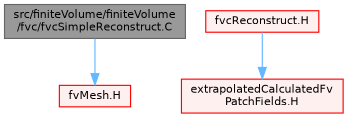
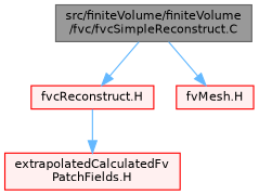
  digraph {
    node [color=red fillcolor="#FFF0F0" fontname=Helvetica fontsize=10 shape=box style=filled]
    edge [color=steelblue1 fontname=Helvetica fontsize=10 labelfontname=Helvetica labelfontsize=10 style=solid]
    n1 [color=gray40 fillcolor=grey60 fontcolor=black height=0.2 label="src/finiteVolume/finiteVolume\l/fvc/fvcSimpleReconstruct.C" width=0.4]
    n2 [height=0.2 label="fvcReconstruct.H" width=0.4]
    n3 [height=0.2 label="fvMesh.H" width=0.4]
    n4 [height=0.2 label="extrapolatedCalculatedFv\lPatchFields.H" width=0.4]
+   n1 -> n2
    n1 -> n3
    n2 -> n4
  }
